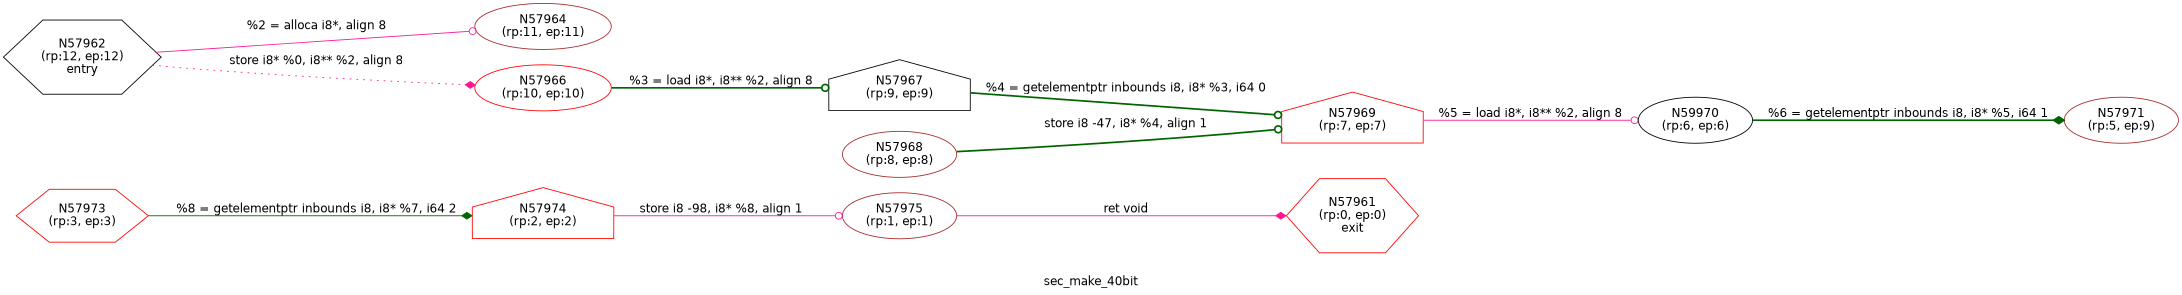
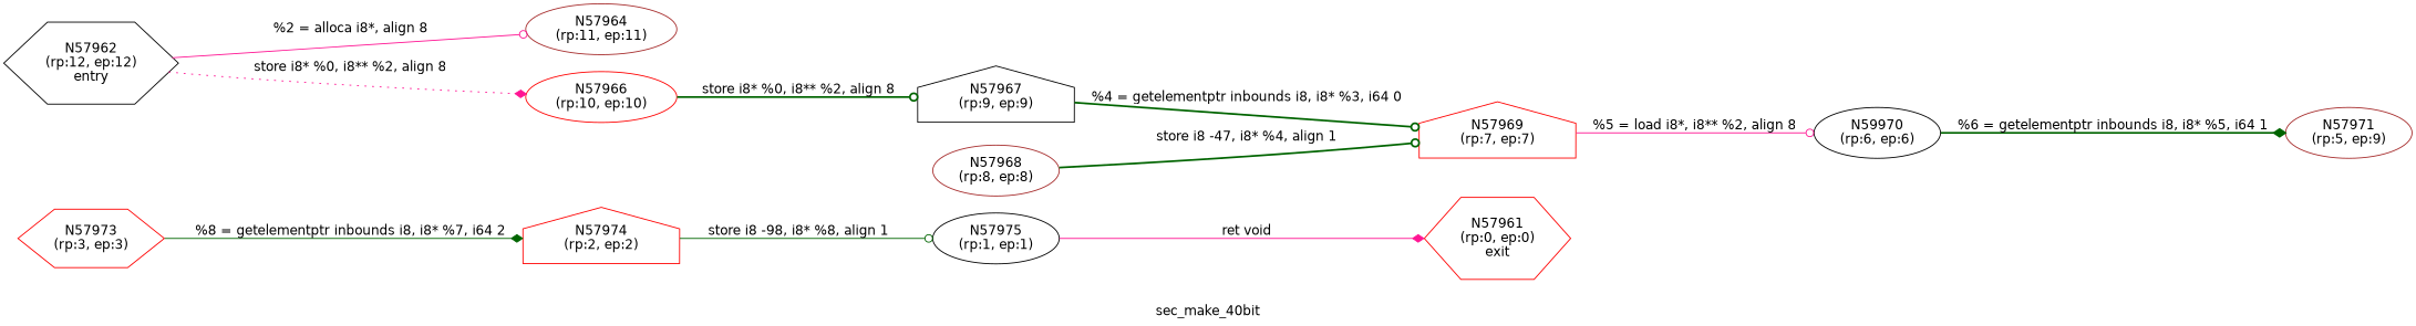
  digraph {
    fontname="DejaVu Sans"
    label=sec_make_40bit
    rankdir=LR
    node [color=red fontname="DejaVu Sans" shape=ellipse]
    edge [arrowhead=odot color=darkgreen fontname="DejaVu Sans" style=solid]
    n1 [label="N57961\n(rp:0, ep:0)\nexit" shape=hexagon]
    n2 [color=black label="N57962\n(rp:12, ep:12)\nentry" shape=hexagon]
    n3 [color=brown label="N57964\n(rp:11, ep:11)"]
    n4 [label="N57966\n(rp:10, ep:10)"]
    n5 [color=black label="N57967\n(rp:9, ep:9)" shape=house]
    n6 [label="N57969\n(rp:7, ep:7)" shape=house]
    n7 [color=brown label="N57968\n(rp:8, ep:8)"]
    n8 [color=black label="N59970\n(rp:6, ep:6)"]
    n9 [color=brown label="N57971\n(rp:5, ep:9)"]
    n10 [label="N57973\n(rp:3, ep:3)" shape=hexagon]
    n11 [label="N57974\n(rp:2, ep:2)" shape=house]
-   n12 [color=brown label="N57975\n(rp:1, ep:1)"]
+   n12 [color=black label="N57975\n(rp:1, ep:1)"]
    n2 -> n3 [color=deeppink label="%2 = alloca i8*, align 8"]
    n2 -> n4 [arrowhead=diamond color=deeppink label="store i8* %0, i8** %2, align 8" style=dotted]
-   n4 -> n5 [label="%3 = load i8*, i8** %2, align 8" style=bold]
+   n4 -> n5 [label="store i8* %0, i8** %2, align 8" style=bold]
    n5 -> n6 [label="%4 = getelementptr inbounds i8, i8* %3, i64 0" style=bold]
    n6 -> n8 [color=deeppink label="%5 = load i8*, i8** %2, align 8"]
    n7 -> n6 [label="store i8 -47, i8* %4, align 1" style=bold]
    n8 -> n9 [arrowhead=diamond label="%6 = getelementptr inbounds i8, i8* %5, i64 1" style=bold]
    n10 -> n11 [arrowhead=diamond label="%8 = getelementptr inbounds i8, i8* %7, i64 2"]
-   n11 -> n12 [color=deeppink label="store i8 -98, i8* %8, align 1"]
+   n11 -> n12 [label="store i8 -98, i8* %8, align 1"]
    n12 -> n1 [arrowhead=diamond color=deeppink label="ret void"]
  }
